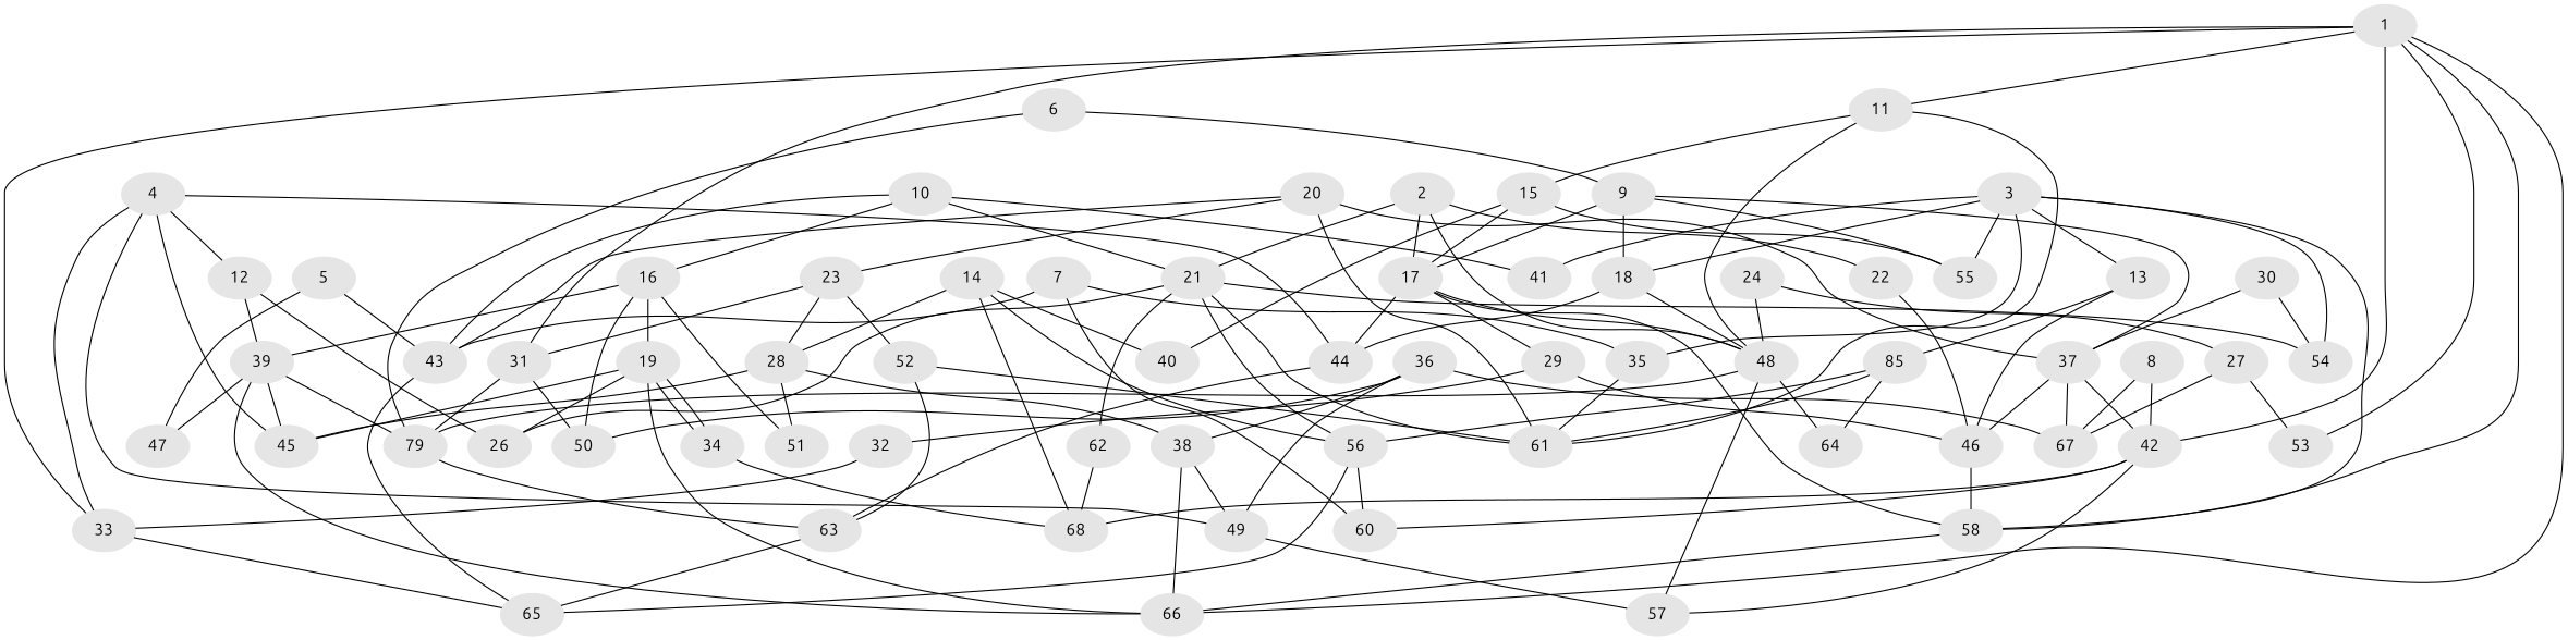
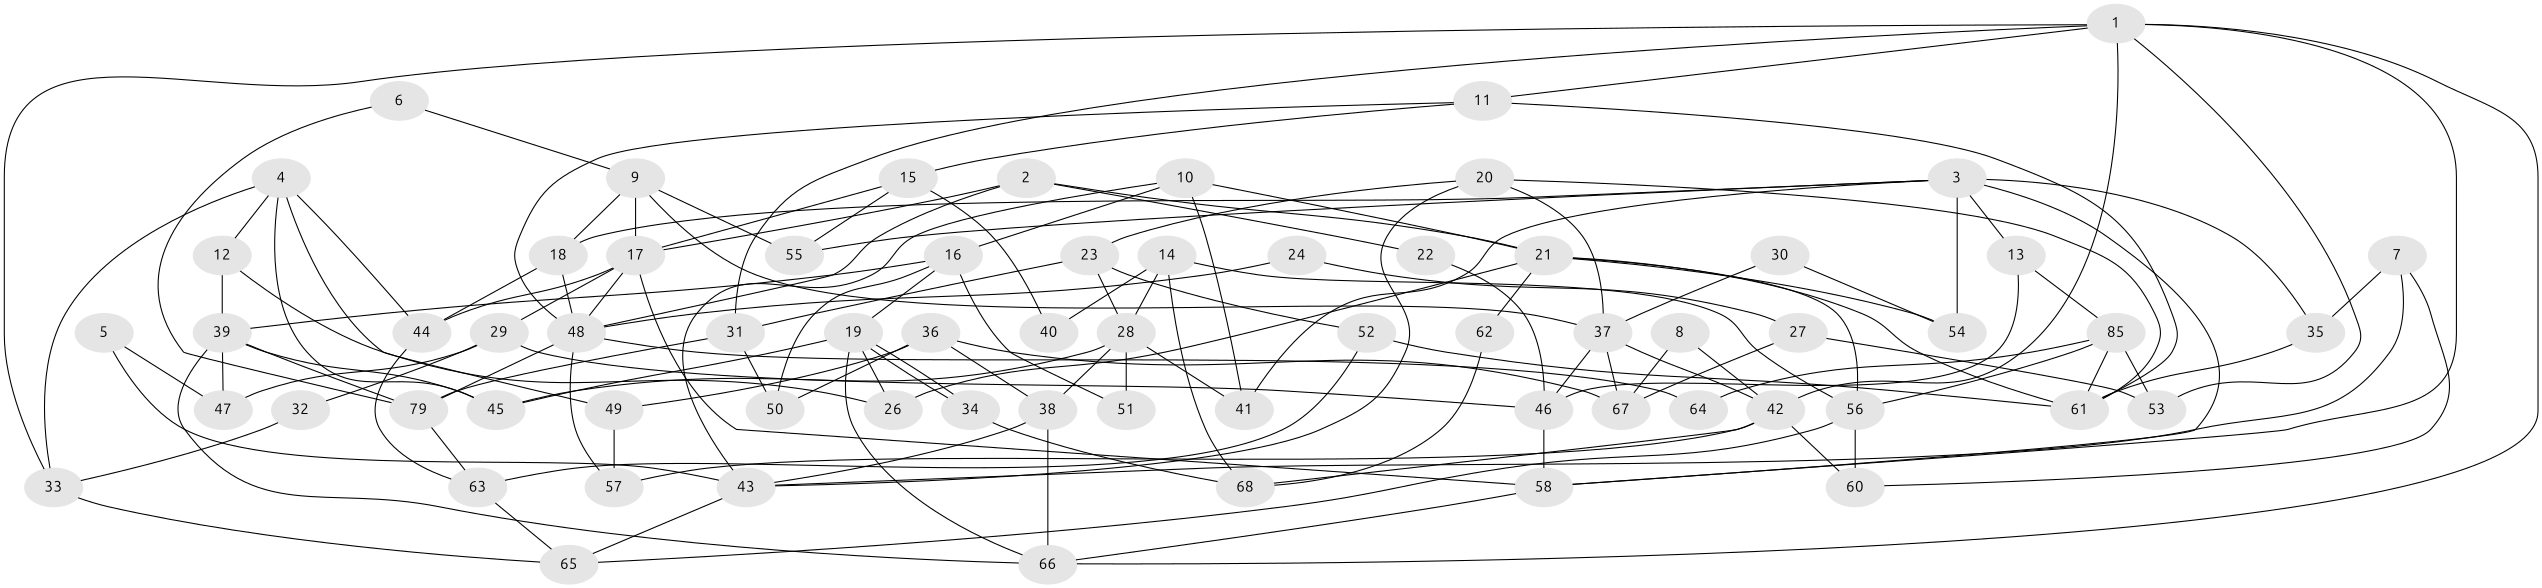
  graph {
    fontname=Ubuntu
    node [color=gray90 fontname=Ubuntu style=filled]
    edge [fontname=Ubuntu]
    1
    11
    31
    33
    42
    53
    58
    66
    48
    15
    61
    n12 [label=79]
    50
    65
    60
    68
    57
    2
    17
    21
    22
    44
    29
    54
    26
    56
    62
    46
    64
    3
    13
    18
    35
    41
    55
    n36 [label=85]
    4
    12
    45
    49
    39
    63
    5
    43
    47
    6
    9
    37
    7
    8
    67
    10
    16
    19
    51
    40
    14
    28
    38
    34
    32
    20
    23
    52
    24
    27
    30
    36
    1 -- 11
    1 -- 31
    1 -- 33
    1 -- 42
    1 -- 53
    1 -- 58
    1 -- 66
    11 -- 48
    11 -- 15
    11 -- 61
    31 -- n12
    31 -- 50
    33 -- 65
    42 -- 60
    42 -- 68
    42 -- 57
    58 -- 66
    48 -- n12
    48 -- 57
    48 -- 64
    15 -- 17
    15 -- 55
    15 -- 40
    n12 -- 63
    2 -- 48
    2 -- 17
    2 -- 21
    2 -- 22
    17 -- 58
    17 -- 48
    17 -- 44
    17 -- 29
    21 -- 61
    21 -- 54
    21 -- 26
    21 -- 56
    21 -- 62
    22 -- 46
    44 -- 63
    29 -- 46
+   29 -- 47
    29 -- 32
    56 -- 65
    56 -- 60
    62 -- 68
    46 -- 58
    3 -- 58
    3 -- 54
    3 -- 13
    3 -- 18
    3 -- 35
    3 -- 41
    3 -- 55
    13 -- 46
    13 -- n36
    18 -- 48
    18 -- 44
    35 -- 61
+   n36 -- 53
    n36 -- 61
    n36 -- 56
    n36 -- 64
    4 -- 33
    4 -- 44
    4 -- 12
    4 -- 45
    4 -- 49
    12 -- 26
    12 -- 39
    49 -- 57
    39 -- 66
    39 -- n12
    39 -- 45
    39 -- 47
    63 -- 65
    5 -- 43
    5 -- 47
    43 -- 65
    6 -- n12
    6 -- 9
    9 -- 17
    9 -- 18
    9 -- 55
    9 -- 37
    37 -- 42
    37 -- 46
    37 -- 67
    7 -- 60
    7 -- 35
    7 -- 43
    8 -- 42
    8 -- 67
    10 -- 21
    10 -- 41
    10 -- 43
    10 -- 16
    16 -- 50
    16 -- 39
    16 -- 19
    16 -- 51
    19 -- 66
    19 -- 26
    19 -- 45
    19 -- 34
    19 -- 34
    14 -- 68
    14 -- 56
    14 -- 40
    14 -- 28
+   28 -- 41
    28 -- 45
    28 -- 51
    28 -- 38
    38 -- 66
-   38 -- 49
+   38 -- 43
    34 -- 68
    32 -- 33
    20 -- 61
    20 -- 43
    20 -- 37
    20 -- 23
    23 -- 31
    23 -- 28
    23 -- 52
    52 -- 61
    52 -- 63
    24 -- 48
    24 -- 27
    27 -- 53
    27 -- 67
    30 -- 54
    30 -- 37
    36 -- 50
    36 -- 49
    36 -- 67
    36 -- 38
  }
